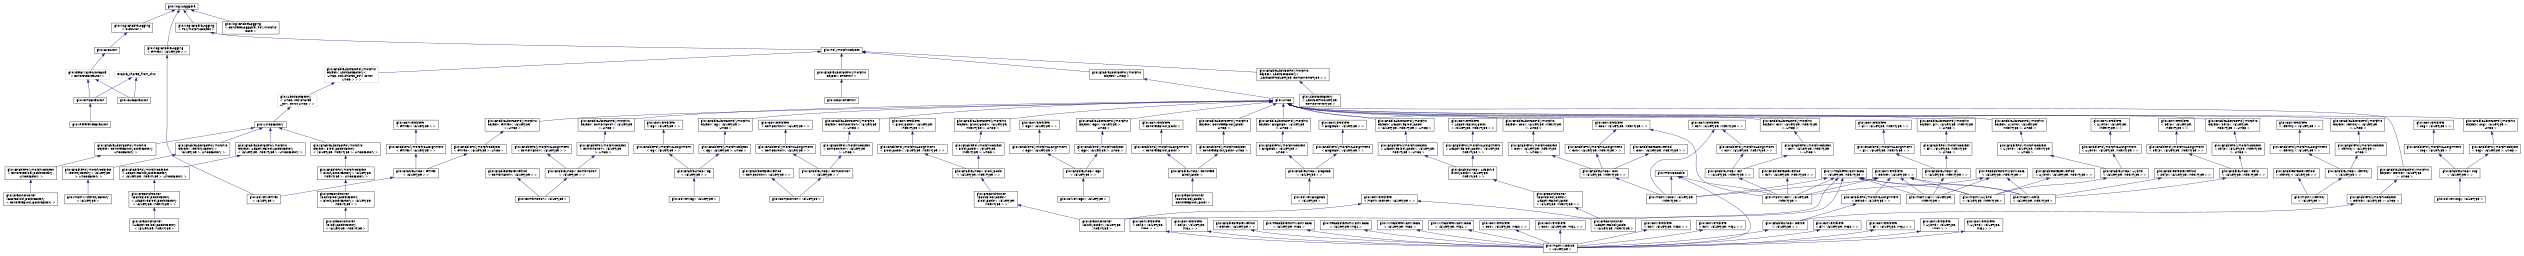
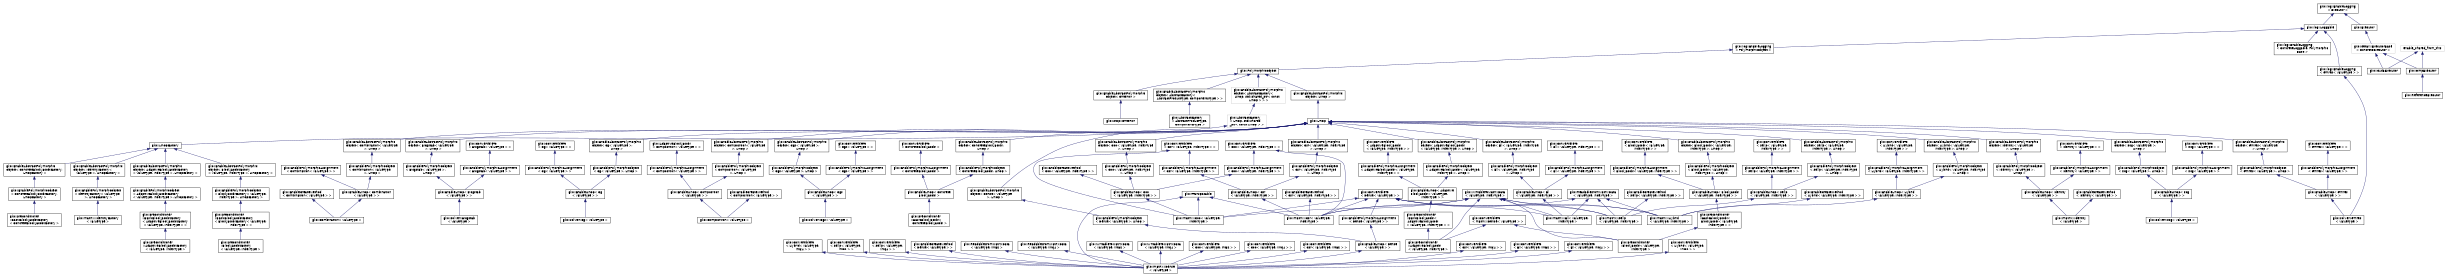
  digraph {
    rankdir=TB
    node [color=black fillcolor=white fontname=Helvetica fontsize=10 shape=record style=filled]
    edge [color=midnightblue dir=back fontname=Helvetica fontsize=10 labelfontname=Helvetica labelfontsize=10 style=solid]
    n1 [height=0.2 label="gko::ConvertibleTo\l\< AdaptiveBlockJacobi\l\< ValueType, IndexType \> \>" width=0.4]
    n2 [height=0.2 label="gko::EnablePolymorphicAssignment\l\< AdaptiveBlockJacobi\< ValueType,\l IndexType \> \>" width=0.4]
    n3 [height=0.2 label="gko::EnableLinOp\< Adaptive\lBlockJacobi\< ValueType,\l IndexType \> \>" width=0.4]
    n4 [height=0.2 label="gko::preconditioner\l::BasicBlockJacobi\<\l AdaptiveBlockJacobi\l\< ValueType, IndexType \> \>" width=0.4]
    n5 [height=0.2 label="gko::preconditioner\l::AdaptiveBlockJacobi\l\< ValueType, IndexType \>" width=0.4]
    n6 [height=0.2 label="gko::ConvertibleTo\l\< Bicgstab\< ValueType \> \>" width=0.4]
    n7 [height=0.2 label="gko::EnablePolymorphicAssignment\l\< Bicgstab\< ValueType \> \>" width=0.4]
    n8 [height=0.2 label="gko::EnableLinOp\< Bicgstab\l\< ValueType \> \>" width=0.4]
    n9 [height=0.2 label="gko::solver::Bicgstab\l\< ValueType \>" width=0.4]
    n10 [height=0.2 label="gko::ConvertibleTo\l\< BlockJacobi\< ValueType,\l IndexType \> \>" width=0.4]
    n11 [height=0.2 label="gko::EnablePolymorphicAssignment\l\< BlockJacobi\< ValueType, IndexType \> \>" width=0.4]
    n12 [height=0.2 label="gko::EnableLinOp\< BlockJacobi\l\< ValueType, IndexType \> \>" width=0.4]
    n13 [height=0.2 label="gko::preconditioner\l::BasicBlockJacobi\<\l BlockJacobi\< ValueType,\l IndexType \> \>" width=0.4]
    n14 [height=0.2 label="gko::preconditioner\l::BlockJacobi\< ValueType,\l IndexType \>" width=0.4]
    n15 [height=0.2 label="gko::ConvertibleTo\l\< Cg\< ValueType \> \>" width=0.4]
    n16 [height=0.2 label="gko::EnablePolymorphicAssignment\l\< Cg\< ValueType \> \>" width=0.4]
    n17 [height=0.2 label="gko::EnableLinOp\< Cg\l\< ValueType \> \>" width=0.4]
    n18 [height=0.2 label="gko::solver::Cg\< ValueType \>" width=0.4]
    n19 [height=0.2 label="gko::ConvertibleTo\l\< Cgs\< ValueType \> \>" width=0.4]
    n20 [height=0.2 label="gko::EnablePolymorphicAssignment\l\< Cgs\< ValueType \> \>" width=0.4]
    n21 [height=0.2 label="gko::EnableLinOp\< Cgs\l\< ValueType \> \>" width=0.4]
    n22 [height=0.2 label="gko::solver::Cgs\< ValueType \>" width=0.4]
    n23 [height=0.2 label="gko::EnablePolymorphicAssignment\l\< Combination\< ValueType \> \>" width=0.4]
    n24 [height=0.2 label="gko::EnableLinOp\< Combination\l\< ValueType \> \>" width=0.4]
    n25 [height=0.2 label="gko::Combination\< ValueType \>" width=0.4]
-   n26 [height=0.2 label="gko::ConvertibleTo\l\< Composition\< ValueType \> \>" width=0.4]
+   n26 [height=0.2 label="gko::AdaptiveBlockJacobi\l\< Composition\< ValueType \> \>" width=0.4]
    n27 [height=0.2 label="gko::EnablePolymorphicAssignment\l\< Composition\< ValueType \> \>" width=0.4]
    n28 [height=0.2 label="gko::EnableLinOp\< Composition\l\< ValueType \> \>" width=0.4]
    n29 [height=0.2 label="gko::Composition\< ValueType \>" width=0.4]
    n30 [height=0.2 label="gko::ConvertibleTo\l\< ConcreteBlockJacobi \>" width=0.4]
    n31 [height=0.2 label="gko::EnablePolymorphicAssignment\l\< ConcreteBlockJacobi \>" width=0.4]
    n32 [height=0.2 label="gko::EnableLinOp\< Concrete\lBlockJacobi \>" width=0.4]
    n33 [height=0.2 label="gko::preconditioner\l::BasicBlockJacobi\<\l ConcreteBlockJacobi \>" width=0.4]
    n34 [height=0.2 label="gko::ConvertibleTo\l\< Coo\< ValueType, IndexType \> \>" width=0.4]
    n35 [height=0.2 label="gko::EnablePolymorphicAssignment\l\< Coo\< ValueType, IndexType \> \>" width=0.4]
    n36 [height=0.2 label="gko::matrix::Csr\< ValueType,\l IndexType \>" width=0.4]
    n37 [height=0.2 label="gko::EnableLinOp\< Coo\l\< ValueType, IndexType \> \>" width=0.4]
    n38 [height=0.2 label="gko::matrix::Coo\< ValueType,\l IndexType \>" width=0.4]
    n39 [height=0.2 label="gko::ConvertibleTo\l\< Coo\< ValueType, int32 \> \>" width=0.4]
    n40 [height=0.2 label="gko::matrix::Dense\l\< ValueType \>" width=0.4]
    n41 [height=0.2 label="gko::ConvertibleTo\l\< Coo\< ValueType, int64 \> \>" width=0.4]
    n42 [height=0.2 label="gko::ConvertibleTo\l\< Csr\< ValueType, IndexType \> \>" width=0.4]
    n43 [height=0.2 label="gko::EnablePolymorphicAssignment\l\< Csr\< ValueType, IndexType \> \>" width=0.4]
    n44 [height=0.2 label="gko::EnableLinOp\< Csr\l\< ValueType, IndexType \> \>" width=0.4]
    n45 [height=0.2 label="gko::ConvertibleTo\l\< Csr\< ValueType, int32 \> \>" width=0.4]
    n46 [height=0.2 label="gko::ConvertibleTo\l\< Csr\< ValueType, int64 \> \>" width=0.4]
    n47 [height=0.2 label="gko::ConvertibleTo\l\< Dense\< ValueType \> \>" width=0.4]
    n48 [height=0.2 label="gko::EnablePolymorphicAssignment\l\< Dense\< ValueType \> \>" width=0.4]
    n49 [height=0.2 label="gko::matrix::Ell\< ValueType,\l IndexType \>" width=0.4]
    n50 [height=0.2 label="gko::matrix::Hybrid\l\< ValueType, IndexType \>" width=0.4]
    n51 [height=0.2 label="gko::matrix::Sellp\l\< ValueType, IndexType \>" width=0.4]
    n52 [height=0.2 label="gko::EnableLinOp\< Dense\l\< ValueType \> \>" width=0.4]
    n53 [height=0.2 label="gko::ConvertibleTo\l\< Ell\< ValueType, IndexType \> \>" width=0.4]
    n54 [height=0.2 label="gko::EnablePolymorphicAssignment\l\< Ell\< ValueType, IndexType \> \>" width=0.4]
    n55 [height=0.2 label="gko::EnableLinOp\< Ell\l\< ValueType, IndexType \> \>" width=0.4]
    n56 [height=0.2 label="gko::ConvertibleTo\l\< Ell\< ValueType, int32 \> \>" width=0.4]
    n57 [height=0.2 label="gko::ConvertibleTo\l\< Ell\< ValueType, int64 \> \>" width=0.4]
    n58 [height=0.2 label="gko::ConvertibleTo\l\< Fcg\< ValueType \> \>" width=0.4]
    n59 [height=0.2 label="gko::EnablePolymorphicAssignment\l\< Fcg\< ValueType \> \>" width=0.4]
    n60 [height=0.2 label="gko::EnableLinOp\< Fcg\l\< ValueType \> \>" width=0.4]
    n61 [height=0.2 label="gko::solver::Fcg\< ValueType \>" width=0.4]
    n62 [height=0.2 label="gko::ConvertibleTo\l\< Gmres\< ValueType \> \>" width=0.4]
    n63 [height=0.2 label="gko::EnablePolymorphicAssignment\l\< Gmres\< ValueType \> \>" width=0.4]
    n64 [height=0.2 label="gko::EnableLinOp\< Gmres\l\< ValueType \> \>" width=0.4]
    n65 [height=0.2 label="gko::solver::Gmres\l\< ValueType \>" width=0.4]
    n66 [height=0.2 label="gko::ConvertibleTo\l\< Hybrid\< ValueType,\l IndexType \> \>" width=0.4]
    n67 [height=0.2 label="gko::EnablePolymorphicAssignment\l\< Hybrid\< ValueType, IndexType \> \>" width=0.4]
    n68 [height=0.2 label="gko::EnableLinOp\< Hybrid\l\< ValueType, IndexType \> \>" width=0.4]
    n69 [height=0.2 label="gko::ConvertibleTo\l\< Hybrid\< ValueType,\l int32 \> \>" width=0.4]
    n70 [height=0.2 label="gko::ConvertibleTo\l\< Hybrid\< ValueType,\l int64 \> \>" width=0.4]
    n71 [height=0.2 label="gko::ConvertibleTo\l\< Identity\< ValueType \> \>" width=0.4]
    n72 [height=0.2 label="gko::EnablePolymorphicAssignment\l\< Identity\< ValueType \> \>" width=0.4]
    n73 [height=0.2 label="gko::EnableLinOp\< Identity\l\< ValueType \> \>" width=0.4]
    n74 [height=0.2 label="gko::matrix::Identity\l\< ValueType \>" width=0.4]
    n75 [height=0.2 label="gko::ConvertibleTo\l\< matrix::Dense\< ValueType \> \>" width=0.4]
    n76 [height=0.2 label="gko::ConvertibleTo\l\< Sellp\< ValueType,\l IndexType \> \>" width=0.4]
    n77 [height=0.2 label="gko::EnablePolymorphicAssignment\l\< Sellp\< ValueType, IndexType \> \>" width=0.4]
    n78 [height=0.2 label="gko::EnableLinOp\< Sellp\l\< ValueType, IndexType \> \>" width=0.4]
    n79 [height=0.2 label="gko::ConvertibleTo\l\< Sellp\< ValueType,\l int32 \> \>" width=0.4]
    n80 [height=0.2 label="gko::ConvertibleTo\l\< Sellp\< ValueType,\l int64 \> \>" width=0.4]
    n81 [color=grey75 height=0.2 label=enable_shared_from_this width=0.4]
    n82 [height=0.2 label="gko::CudaExecutor" width=0.4]
    n83 [height=0.2 label="gko::OmpExecutor" width=0.4]
    n84 [height=0.2 label="gko::ReferenceExecutor" width=0.4]
    n85 [height=0.2 label="gko::EnableCreateMethod\l\< Combination\< ValueType \> \>" width=0.4]
    n86 [height=0.2 label="gko::EnableCreateMethod\l\< Composition\< ValueType \> \>" width=0.4]
    n87 [height=0.2 label="gko::EnableCreateMethod\l\< Coo\< ValueType, IndexType \> \>" width=0.4]
    n88 [height=0.2 label="gko::EnableCreateMethod\l\< Csr\< ValueType, IndexType \> \>" width=0.4]
    n89 [height=0.2 label="gko::EnableCreateMethod\l\< Dense\< ValueType \> \>" width=0.4]
    n90 [height=0.2 label="gko::EnableCreateMethod\l\< Hybrid\< ValueType, IndexType \> \>" width=0.4]
    n91 [height=0.2 label="gko::EnableCreateMethod\l\< Identity\< ValueType \> \>" width=0.4]
    n92 [height=0.2 label="gko::EnableCreateMethod\l\< Sellp\< ValueType, IndexType \> \>" width=0.4]
    n93 [height=0.2 label="gko::log::Loggable" width=0.4]
    n94 [height=0.2 label="gko::log::EnableLogging\l\< Executor \>" width=0.4]
    n95 [height=0.2 label="gko::log::EnableLogging\l\< Gmres\< ValueType \> \>" width=0.4]
    n96 [height=0.2 label="gko::log::EnableLogging\l\< PolymorphicObject \>" width=0.4]
    n97 [height=0.2 label="gko::log::EnableLogging\l\< ConcreteLoggable, Polymorphic\lBase \>" width=0.4]
    n98 [height=0.2 label="gko::Executor" width=0.4]
    n99 [height=0.2 label="gko::PolymorphicObject" width=0.4]
    n100 [color=grey75 height=0.2 label="gko::detail::ExecutorBase\l\< ConcreteExecutor \>" width=0.4]
    n101 [height=0.2 label="gko::EnableAbstractPolymorphic\lObject\< AbstractFactory\<\l AbstractProductType, ComponentsType \> \>" width=0.4]
    n102 [color=grey75 height=0.2 label="gko::EnableAbstractPolymorphic\lObject\< AbstractFactory\<\l LinOp, std::shared_ptr\< const\l LinOp \> \> \>" width=0.4]
    n103 [height=0.2 label="gko::EnableAbstractPolymorphic\lObject\< Criterion \>" width=0.4]
    n104 [height=0.2 label="gko::EnableAbstractPolymorphic\lObject\< LinOp \>" width=0.4]
    n105 [height=0.2 label="gko::AbstractFactory\l\< AbstractProductType,\l ComponentsType \>" width=0.4]
    n106 [color=grey75 height=0.2 label="gko::AbstractFactory\l\< LinOp, std::shared\l_ptr\< const LinOp \> \>" width=0.4]
    n107 [height=0.2 label="gko::stop::Criterion" width=0.4]
    n108 [height=0.2 label="gko::LinOp" width=0.4]
    n109 [height=0.2 label="gko::LinOpFactory" width=0.4]
    n110 [height=0.2 label="gko::EnableAbstractPolymorphic\lObject\< AdaptiveBlockJacobiFactory\l\< ValueType, IndexType \>, LinOpFactory \>" width=0.4]
    n111 [height=0.2 label="gko::EnableAbstractPolymorphic\lObject\< BlockJacobiFactory\l\< ValueType, IndexType \>, LinOpFactory \>" width=0.4]
    n112 [height=0.2 label="gko::EnableAbstractPolymorphic\lObject\< ConcreteBlockJacobiFactory,\l LinOpFactory \>" width=0.4]
    n113 [height=0.2 label="gko::EnableAbstractPolymorphic\lObject\< IdentityFactory\<\l ValueType \>, LinOpFactory \>" width=0.4]
    n114 [height=0.2 label="gko::EnablePolymorphicObject\l\< AdaptiveBlockJacobiFactory\l\< ValueType, IndexType \>, LinOpFactory \>" width=0.4]
    n115 [height=0.2 label="gko::EnablePolymorphicObject\l\< BlockJacobiFactory\< ValueType,\l IndexType \>, LinOpFactory \>" width=0.4]
    n116 [height=0.2 label="gko::EnablePolymorphicObject\l\< ConcreteBlockJacobiFactory,\l LinOpFactory \>" width=0.4]
    n117 [height=0.2 label="gko::EnablePolymorphicObject\l\< IdentityFactory\< ValueType\l \>, LinOpFactory \>" width=0.4]
    n118 [height=0.2 label="gko::preconditioner\l::BasicBlockJacobiFactory\l\< AdaptiveBlockJacobiFactory\l\< ValueType, IndexType \> \>" width=0.4]
    n119 [height=0.2 label="gko::preconditioner\l::AdaptiveBlockJacobiFactory\l\< ValueType, IndexType \>" width=0.4]
    n120 [height=0.2 label="gko::preconditioner\l::BasicBlockJacobiFactory\l\< BlockJacobiFactory\< ValueType,\l IndexType \> \>" width=0.4]
    n121 [height=0.2 label="gko::preconditioner\l::BlockJacobiFactory\l\< ValueType, IndexType \>" width=0.4]
    n122 [height=0.2 label="gko::preconditioner\l::BasicBlockJacobiFactory\l\< ConcreteBlockJacobiFactory \>" width=0.4]
    n123 [height=0.2 label="gko::matrix::IdentityFactory\l\< ValueType \>" width=0.4]
    n124 [height=0.2 label="gko::EnableAbstractPolymorphic\lObject\< AdaptiveBlockJacobi\l\< ValueType, IndexType \>, LinOp \>" width=0.4]
    n125 [height=0.2 label="gko::EnableAbstractPolymorphic\lObject\< Bicgstab\< ValueType\l \>, LinOp \>" width=0.4]
    n126 [height=0.2 label="gko::EnableAbstractPolymorphic\lObject\< BlockJacobi\< ValueType,\l IndexType \>, LinOp \>" width=0.4]
    n127 [height=0.2 label="gko::EnableAbstractPolymorphic\lObject\< Cg\< ValueType \>,\l LinOp \>" width=0.4]
    n128 [height=0.2 label="gko::EnableAbstractPolymorphic\lObject\< Cgs\< ValueType \>,\l LinOp \>" width=0.4]
    n129 [height=0.2 label="gko::EnableAbstractPolymorphic\lObject\< Combination\< ValueType\l \>, LinOp \>" width=0.4]
    n130 [height=0.2 label="gko::EnableAbstractPolymorphic\lObject\< Composition\< ValueType\l \>, LinOp \>" width=0.4]
    n131 [height=0.2 label="gko::EnableAbstractPolymorphic\lObject\< ConcreteBlockJacobi,\l LinOp \>" width=0.4]
    n132 [height=0.2 label="gko::EnableAbstractPolymorphic\lObject\< Coo\< ValueType, IndexType\l \>, LinOp \>" width=0.4]
    n133 [height=0.2 label="gko::EnableAbstractPolymorphic\lObject\< Csr\< ValueType, IndexType\l \>, LinOp \>" width=0.4]
    n134 [height=0.2 label="gko::EnableAbstractPolymorphic\lObject\< Dense\< ValueType\l \>, LinOp \>" width=0.4]
    n135 [height=0.2 label="gko::EnableAbstractPolymorphic\lObject\< Ell\< ValueType, IndexType\l \>, LinOp \>" width=0.4]
    n136 [height=0.2 label="gko::EnableAbstractPolymorphic\lObject\< Fcg\< ValueType \>,\l LinOp \>" width=0.4]
    n137 [height=0.2 label="gko::EnableAbstractPolymorphic\lObject\< Gmres\< ValueType\l \>, LinOp \>" width=0.4]
    n138 [height=0.2 label="gko::EnableAbstractPolymorphic\lObject\< Hybrid\< ValueType,\l IndexType \>, LinOp \>" width=0.4]
    n139 [height=0.2 label="gko::EnableAbstractPolymorphic\lObject\< Identity\< ValueType\l \>, LinOp \>" width=0.4]
    n140 [height=0.2 label="gko::EnableAbstractPolymorphic\lObject\< Sellp\< ValueType,\l IndexType \>, LinOp \>" width=0.4]
    n141 [height=0.2 label="gko::EnablePolymorphicObject\l\< AdaptiveBlockJacobi\< ValueType,\l IndexType \>, LinOp \>" width=0.4]
    n142 [height=0.2 label="gko::EnablePolymorphicObject\l\< Bicgstab\< ValueType \>,\l LinOp \>" width=0.4]
    n143 [height=0.2 label="gko::EnablePolymorphicObject\l\< BlockJacobi\< ValueType,\l IndexType \>, LinOp \>" width=0.4]
    n144 [height=0.2 label="gko::EnablePolymorphicObject\l\< Cg\< ValueType \>, LinOp \>" width=0.4]
    n145 [height=0.2 label="gko::EnablePolymorphicObject\l\< Cgs\< ValueType \>, LinOp \>" width=0.4]
    n146 [height=0.2 label="gko::EnablePolymorphicObject\l\< Combination\< ValueType\l \>, LinOp \>" width=0.4]
    n147 [height=0.2 label="gko::EnablePolymorphicObject\l\< Composition\< ValueType\l \>, LinOp \>" width=0.4]
    n148 [height=0.2 label="gko::EnablePolymorphicObject\l\< ConcreteBlockJacobi, LinOp \>" width=0.4]
    n149 [height=0.2 label="gko::EnablePolymorphicObject\l\< Coo\< ValueType, IndexType\l \>, LinOp \>" width=0.4]
    n150 [height=0.2 label="gko::EnablePolymorphicObject\l\< Csr\< ValueType, IndexType\l \>, LinOp \>" width=0.4]
    n151 [height=0.2 label="gko::EnablePolymorphicObject\l\< Dense\< ValueType \>, LinOp \>" width=0.4]
    n152 [height=0.2 label="gko::EnablePolymorphicObject\l\< Ell\< ValueType, IndexType\l \>, LinOp \>" width=0.4]
    n153 [height=0.2 label="gko::EnablePolymorphicObject\l\< Fcg\< ValueType \>, LinOp \>" width=0.4]
    n154 [height=0.2 label="gko::EnablePolymorphicObject\l\< Gmres\< ValueType \>, LinOp \>" width=0.4]
    n155 [height=0.2 label="gko::EnablePolymorphicObject\l\< Hybrid\< ValueType, IndexType\l \>, LinOp \>" width=0.4]
    n156 [height=0.2 label="gko::EnablePolymorphicObject\l\< Identity\< ValueType \>,\l LinOp \>" width=0.4]
    n157 [height=0.2 label="gko::EnablePolymorphicObject\l\< Sellp\< ValueType, IndexType\l \>, LinOp \>" width=0.4]
    n158 [height=0.2 label="gko::ReadableFromMatrixData\l\< ValueType, IndexType \>" width=0.4]
    n159 [height=0.2 label="gko::ReadableFromMatrixData\l\< ValueType, int32 \>" width=0.4]
    n160 [height=0.2 label="gko::ReadableFromMatrixData\l\< ValueType, int64 \>" width=0.4]
    n161 [height=0.2 label="gko::Transposable" width=0.4]
    n162 [height=0.2 label="gko::WritableToMatrixData\l\< ValueType, IndexType \>" width=0.4]
    n163 [height=0.2 label="gko::WritableToMatrixData\l\< ValueType, int32 \>" width=0.4]
    n164 [height=0.2 label="gko::WritableToMatrixData\l\< ValueType, int64 \>" width=0.4]
    n1 -> n2
    n2 -> n3
    n3 -> n4
    n4 -> n5
    n6 -> n7
    n7 -> n8
    n8 -> n9
    n10 -> n11
    n11 -> n12
    n12 -> n13
    n13 -> n14
    n15 -> n16
    n16 -> n17
    n17 -> n18
    n19 -> n20
    n20 -> n21
    n21 -> n22
    n23 -> n24
    n24 -> n25
    n26 -> n27
    n27 -> n28
    n28 -> n29
    n30 -> n31
    n31 -> n32
    n32 -> n33
    n34 -> n35
    n34 -> n36
    n35 -> n37
    n37 -> n38
    n39 -> n40
    n41 -> n40
    n42 -> n38
    n42 -> n43
    n43 -> n44
    n44 -> n36
    n45 -> n40
    n46 -> n40
    n47 -> n36
    n47 -> n38
    n47 -> n48
    n47 -> n49
    n47 -> n50
    n47 -> n51
    n48 -> n52
    n52 -> n40
    n53 -> n54
    n54 -> n55
    n55 -> n49
    n56 -> n40
    n57 -> n40
    n58 -> n59
    n59 -> n60
    n60 -> n61
    n62 -> n63
    n63 -> n64
    n64 -> n65
    n66 -> n67
    n67 -> n68
    n68 -> n50
    n69 -> n40
    n70 -> n40
    n71 -> n72
    n72 -> n73
    n73 -> n74
    n75 -> n5
    n75 -> n14
    n76 -> n77
    n77 -> n78
    n78 -> n51
    n79 -> n40
    n80 -> n40
    n81 -> n82
    n81 -> n83
    n83 -> n84
    n85 -> n25
    n86 -> n29
    n87 -> n37
    n88 -> n36
    n89 -> n40
    n90 -> n50
    n91 -> n74
    n92 -> n51
-   n93 -> n94
+   n94 -> n93
    n93 -> n95
    n93 -> n96
    n93 -> n97
    n94 -> n98
    n95 -> n65
    n96 -> n99
    n98 -> n100
    n99 -> n101
    n99 -> n102
    n99 -> n103
    n99 -> n104
    n100 -> n82
    n100 -> n83
    n101 -> n105
    n102 -> n106
    n103 -> n107
    n104 -> n108
    n106 -> n109
    n108 -> n124
    n108 -> n125
    n108 -> n126
    n108 -> n127
    n108 -> n128
    n108 -> n129
    n108 -> n130
    n108 -> n131
    n108 -> n132
    n108 -> n133
    n108 -> n134
    n108 -> n135
    n108 -> n136
    n108 -> n137
    n108 -> n138
    n108 -> n139
    n108 -> n140
    n109 -> n110
    n109 -> n111
    n109 -> n112
    n109 -> n113
    n110 -> n114
    n111 -> n115
    n112 -> n116
    n113 -> n117
    n114 -> n118
    n115 -> n120
    n116 -> n122
    n117 -> n123
    n118 -> n119
    n120 -> n121
    n124 -> n141
    n125 -> n142
    n126 -> n143
    n127 -> n144
    n128 -> n145
    n129 -> n146
    n130 -> n147
    n131 -> n148
    n132 -> n149
    n133 -> n150
    n134 -> n151
    n135 -> n152
    n136 -> n153
    n137 -> n154
    n138 -> n155
    n139 -> n156
    n140 -> n157
    n141 -> n3
    n142 -> n8
    n143 -> n12
    n144 -> n17
    n145 -> n21
    n146 -> n24
    n147 -> n28
    n148 -> n32
    n149 -> n37
    n150 -> n44
    n151 -> n52
    n152 -> n55
    n153 -> n60
    n154 -> n64
    n155 -> n68
    n156 -> n73
    n157 -> n78
    n158 -> n36
    n158 -> n49
+   n158 -> n50
    n158 -> n51
    n159 -> n40
    n160 -> n40
    n161 -> n36
    n161 -> n38
    n161 -> n40
    n162 -> n5
    n162 -> n14
    n162 -> n36
    n162 -> n38
    n162 -> n49
    n162 -> n50
    n162 -> n51
    n163 -> n40
    n164 -> n40
  }
